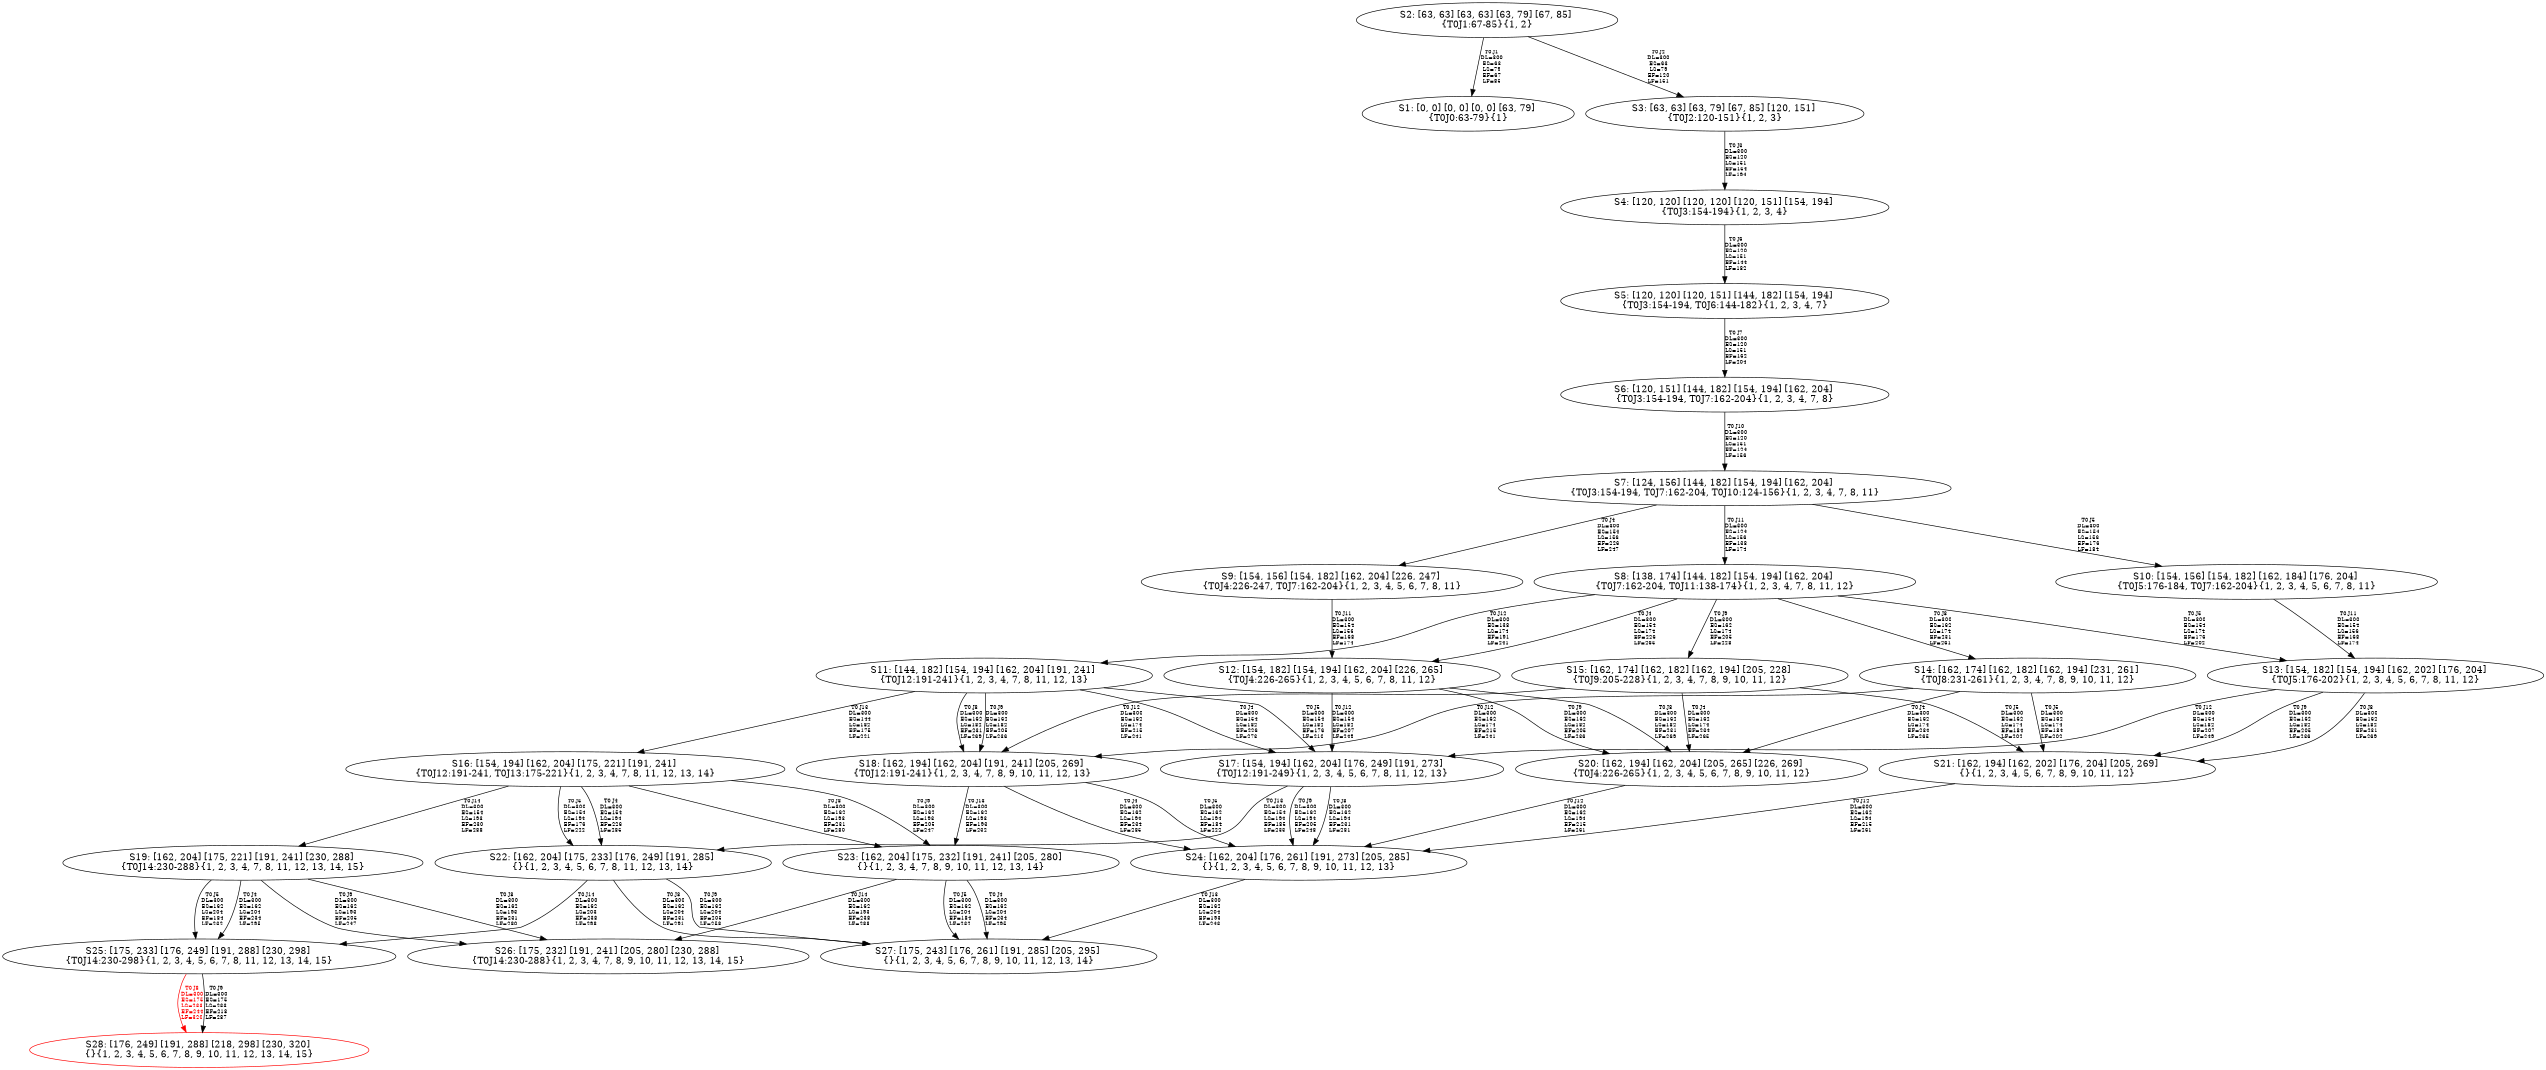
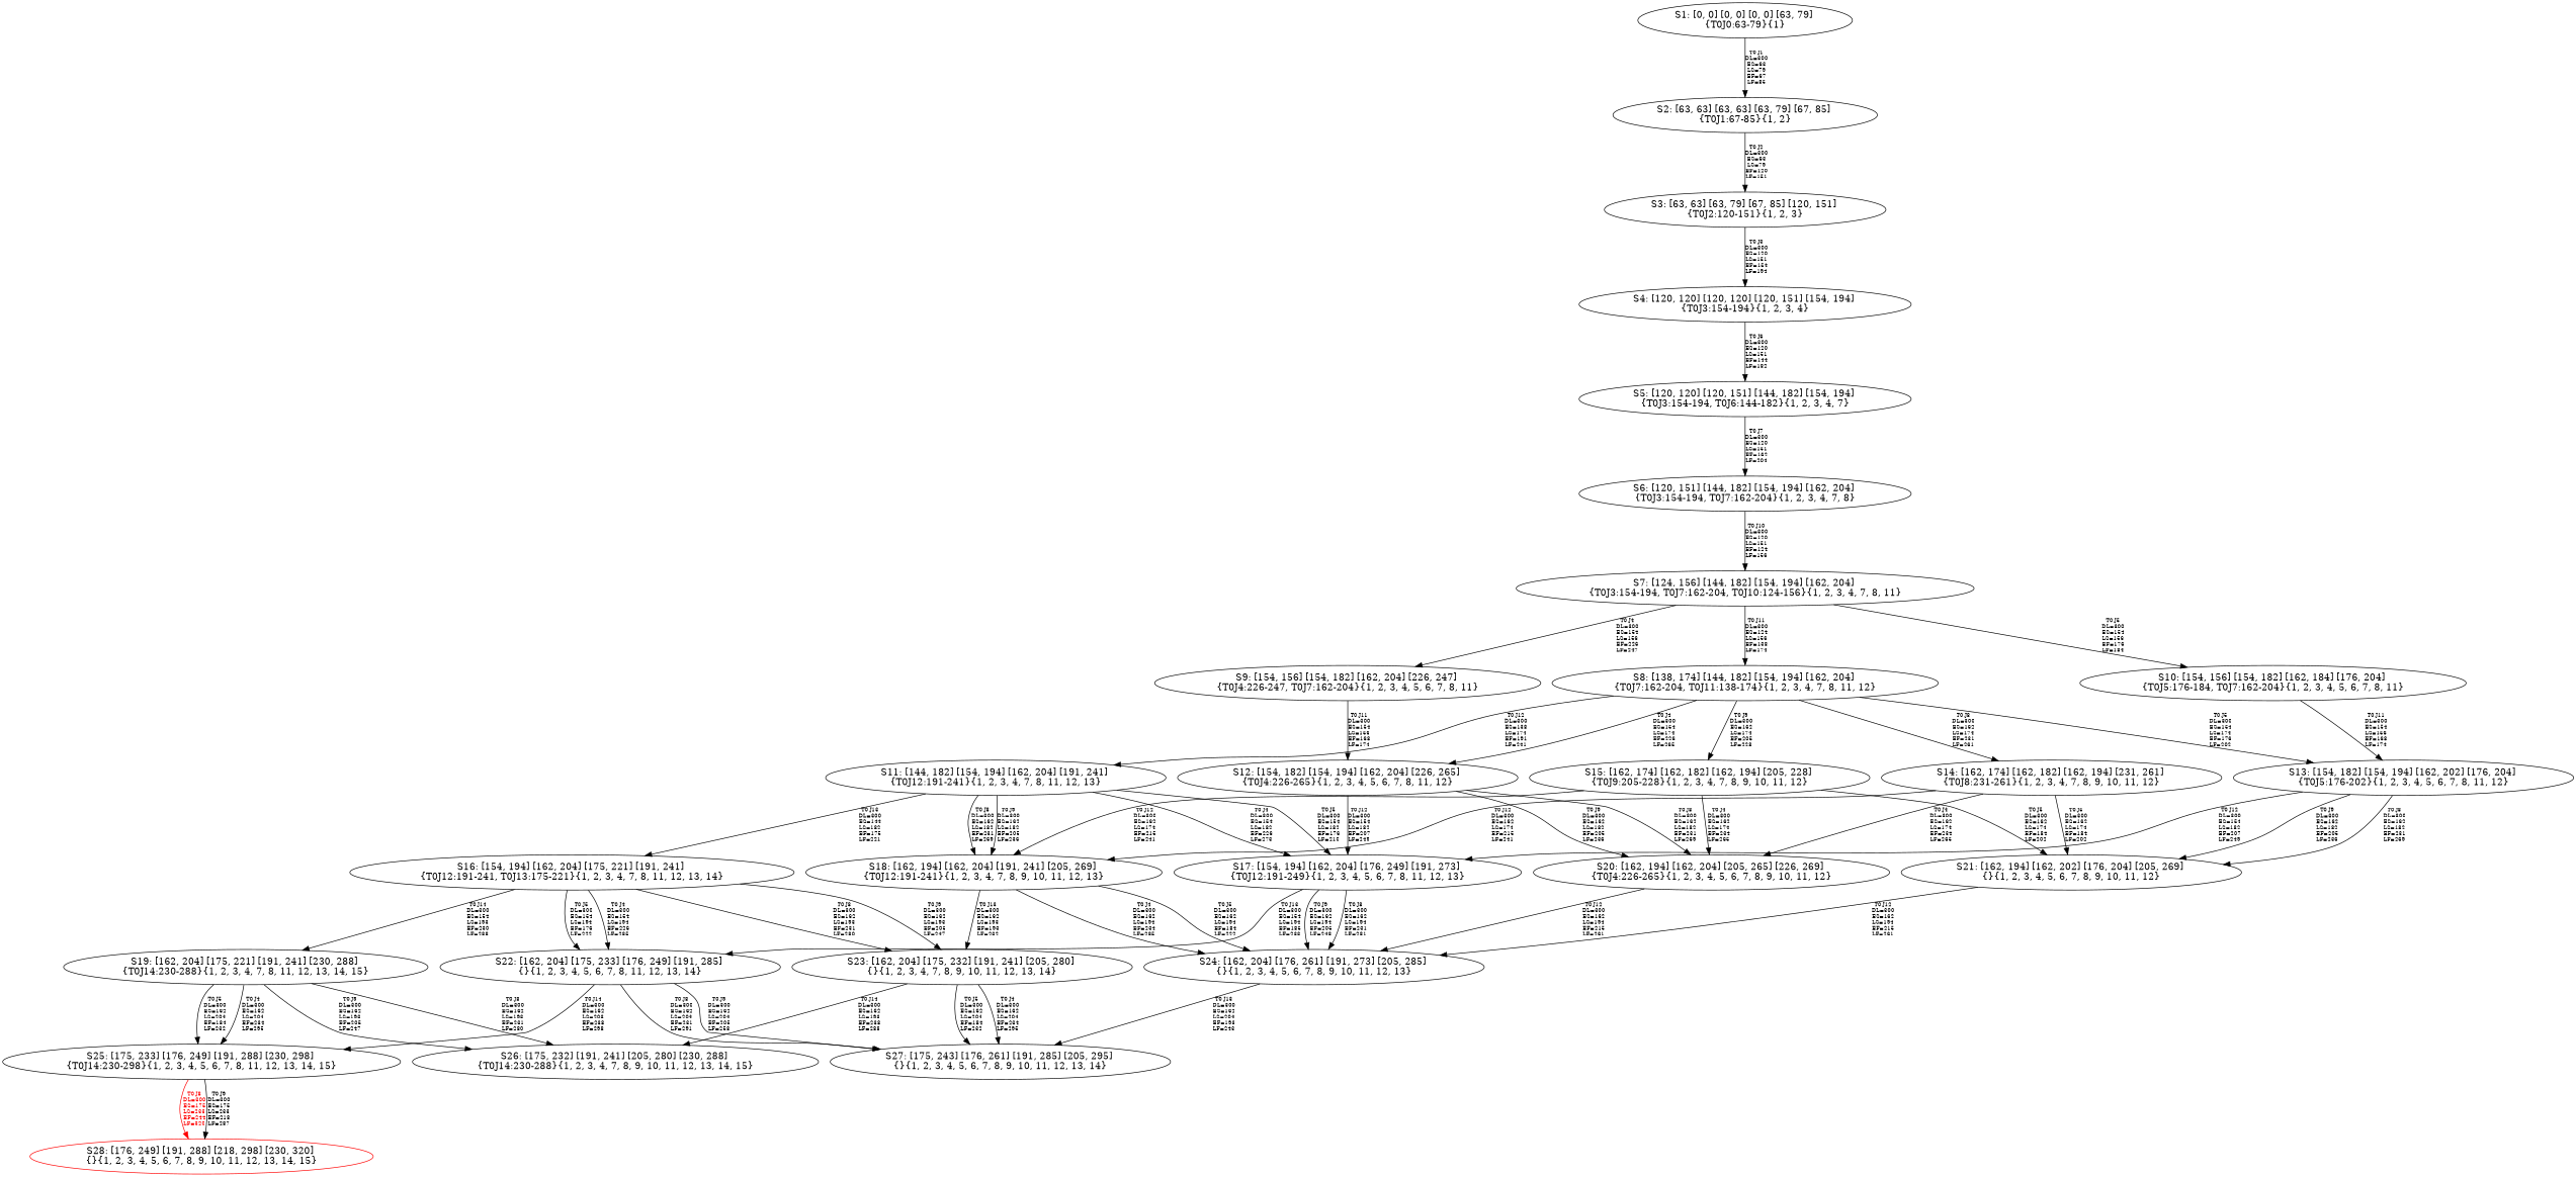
  digraph {
    edge [fontsize=8]
    n1 [label="S1: [0, 0] [0, 0] [0, 0] [63, 79] \n{T0J0:63-79}{1}"]
    n2 [label="S2: [63, 63] [63, 63] [63, 79] [67, 85] \n{T0J1:67-85}{1, 2}"]
    n3 [label="S3: [63, 63] [63, 79] [67, 85] [120, 151] \n{T0J2:120-151}{1, 2, 3}"]
    n4 [label="S4: [120, 120] [120, 120] [120, 151] [154, 194] \n{T0J3:154-194}{1, 2, 3, 4}"]
    n5 [label="S5: [120, 120] [120, 151] [144, 182] [154, 194] \n{T0J3:154-194, T0J6:144-182}{1, 2, 3, 4, 7}"]
    n6 [label="S6: [120, 151] [144, 182] [154, 194] [162, 204] \n{T0J3:154-194, T0J7:162-204}{1, 2, 3, 4, 7, 8}"]
    n7 [label="S7: [124, 156] [144, 182] [154, 194] [162, 204] \n{T0J3:154-194, T0J7:162-204, T0J10:124-156}{1, 2, 3, 4, 7, 8, 11}"]
    n8 [label="S8: [138, 174] [144, 182] [154, 194] [162, 204] \n{T0J7:162-204, T0J11:138-174}{1, 2, 3, 4, 7, 8, 11, 12}"]
    n9 [label="S9: [154, 156] [154, 182] [162, 204] [226, 247] \n{T0J4:226-247, T0J7:162-204}{1, 2, 3, 4, 5, 6, 7, 8, 11}"]
    n10 [label="S10: [154, 156] [154, 182] [162, 184] [176, 204] \n{T0J5:176-184, T0J7:162-204}{1, 2, 3, 4, 5, 6, 7, 8, 11}"]
    n11 [label="S11: [144, 182] [154, 194] [162, 204] [191, 241] \n{T0J12:191-241}{1, 2, 3, 4, 7, 8, 11, 12, 13}"]
    n12 [label="S12: [154, 182] [154, 194] [162, 204] [226, 265] \n{T0J4:226-265}{1, 2, 3, 4, 5, 6, 7, 8, 11, 12}"]
    n13 [label="S13: [154, 182] [154, 194] [162, 202] [176, 204] \n{T0J5:176-202}{1, 2, 3, 4, 5, 6, 7, 8, 11, 12}"]
    n14 [label="S14: [162, 174] [162, 182] [162, 194] [231, 261] \n{T0J8:231-261}{1, 2, 3, 4, 7, 8, 9, 10, 11, 12}"]
    n15 [label="S15: [162, 174] [162, 182] [162, 194] [205, 228] \n{T0J9:205-228}{1, 2, 3, 4, 7, 8, 9, 10, 11, 12}"]
    n16 [label="S16: [154, 194] [162, 204] [175, 221] [191, 241] \n{T0J12:191-241, T0J13:175-221}{1, 2, 3, 4, 7, 8, 11, 12, 13, 14}"]
    n17 [label="S17: [154, 194] [162, 204] [176, 249] [191, 273] \n{T0J12:191-249}{1, 2, 3, 4, 5, 6, 7, 8, 11, 12, 13}"]
    n18 [label="S18: [162, 194] [162, 204] [191, 241] [205, 269] \n{T0J12:191-241}{1, 2, 3, 4, 7, 8, 9, 10, 11, 12, 13}"]
    n19 [label="S20: [162, 194] [162, 204] [205, 265] [226, 269] \n{T0J4:226-265}{1, 2, 3, 4, 5, 6, 7, 8, 9, 10, 11, 12}"]
    n20 [label="S21: [162, 194] [162, 202] [176, 204] [205, 269] \n{}{1, 2, 3, 4, 5, 6, 7, 8, 9, 10, 11, 12}"]
    n21 [label="S19: [162, 204] [175, 221] [191, 241] [230, 288] \n{T0J14:230-288}{1, 2, 3, 4, 7, 8, 11, 12, 13, 14, 15}"]
    n22 [label="S22: [162, 204] [175, 233] [176, 249] [191, 285] \n{}{1, 2, 3, 4, 5, 6, 7, 8, 11, 12, 13, 14}"]
    n23 [label="S23: [162, 204] [175, 232] [191, 241] [205, 280] \n{}{1, 2, 3, 4, 7, 8, 9, 10, 11, 12, 13, 14}"]
    n24 [label="S24: [162, 204] [176, 261] [191, 273] [205, 285] \n{}{1, 2, 3, 4, 5, 6, 7, 8, 9, 10, 11, 12, 13}"]
    n25 [label="S25: [175, 233] [176, 249] [191, 288] [230, 298] \n{T0J14:230-298}{1, 2, 3, 4, 5, 6, 7, 8, 11, 12, 13, 14, 15}"]
    n26 [label="S26: [175, 232] [191, 241] [205, 280] [230, 288] \n{T0J14:230-288}{1, 2, 3, 4, 7, 8, 9, 10, 11, 12, 13, 14, 15}"]
    n27 [label="S27: [175, 243] [176, 261] [191, 285] [205, 295] \n{}{1, 2, 3, 4, 5, 6, 7, 8, 9, 10, 11, 12, 13, 14}"]
    n28 [color=Red label="S28: [176, 249] [191, 288] [218, 298] [230, 320] \n{}{1, 2, 3, 4, 5, 6, 7, 8, 9, 10, 11, 12, 13, 14, 15}"]
-   n2 -> n1 [label="T0 J1\nDL=300\nES=63\nLS=79\nEF=67\nLF=85"]
+   n1 -> n2 [label="T0 J1\nDL=300\nES=63\nLS=79\nEF=67\nLF=85"]
    n2 -> n3 [label="T0 J2\nDL=300\nES=63\nLS=79\nEF=120\nLF=151"]
    n3 -> n4 [label="T0 J3\nDL=300\nES=120\nLS=151\nEF=154\nLF=194"]
    n4 -> n5 [label="T0 J6\nDL=300\nES=120\nLS=151\nEF=144\nLF=182"]
    n5 -> n6 [label="T0 J7\nDL=300\nES=120\nLS=151\nEF=162\nLF=204"]
    n6 -> n7 [label="T0 J10\nDL=300\nES=120\nLS=151\nEF=124\nLF=156"]
    n7 -> n8 [label="T0 J11\nDL=300\nES=124\nLS=156\nEF=138\nLF=174"]
    n7 -> n9 [label="T0 J4\nDL=300\nES=154\nLS=156\nEF=226\nLF=247"]
    n7 -> n10 [label="T0 J5\nDL=300\nES=154\nLS=156\nEF=176\nLF=184"]
    n8 -> n11 [label="T0 J12\nDL=300\nES=138\nLS=174\nEF=191\nLF=241"]
    n8 -> n12 [label="T0 J4\nDL=300\nES=154\nLS=174\nEF=226\nLF=265"]
    n8 -> n13 [label="T0 J5\nDL=300\nES=154\nLS=174\nEF=176\nLF=202"]
    n8 -> n14 [label="T0 J8\nDL=300\nES=162\nLS=174\nEF=231\nLF=261"]
    n8 -> n15 [label="T0 J9\nDL=300\nES=162\nLS=174\nEF=205\nLF=228"]
    n9 -> n12 [label="T0 J11\nDL=300\nES=154\nLS=156\nEF=168\nLF=174"]
    n10 -> n13 [label="T0 J11\nDL=300\nES=154\nLS=156\nEF=168\nLF=174"]
    n11 -> n16 [label="T0 J13\nDL=300\nES=144\nLS=182\nEF=175\nLF=221"]
    n11 -> n17 [label="T0 J4\nDL=300\nES=154\nLS=182\nEF=226\nLF=273"]
    n11 -> n17 [label="T0 J5\nDL=300\nES=154\nLS=182\nEF=176\nLF=210"]
    n11 -> n18 [label="T0 J8\nDL=300\nES=162\nLS=182\nEF=231\nLF=269"]
    n11 -> n18 [label="T0 J9\nDL=300\nES=162\nLS=182\nEF=205\nLF=236"]
    n12 -> n17 [label="T0 J12\nDL=300\nES=154\nLS=182\nEF=207\nLF=249"]
    n12 -> n19 [label="T0 J8\nDL=300\nES=162\nLS=182\nEF=231\nLF=269"]
    n12 -> n19 [label="T0 J9\nDL=300\nES=162\nLS=182\nEF=205\nLF=236"]
    n13 -> n17 [label="T0 J12\nDL=300\nES=154\nLS=182\nEF=207\nLF=249"]
    n13 -> n20 [label="T0 J8\nDL=300\nES=162\nLS=182\nEF=231\nLF=269"]
    n13 -> n20 [label="T0 J9\nDL=300\nES=162\nLS=182\nEF=205\nLF=236"]
    n14 -> n18 [label="T0 J12\nDL=300\nES=162\nLS=174\nEF=215\nLF=241"]
    n14 -> n19 [label="T0 J4\nDL=300\nES=162\nLS=174\nEF=234\nLF=265"]
    n14 -> n20 [label="T0 J5\nDL=300\nES=162\nLS=174\nEF=184\nLF=202"]
    n15 -> n18 [label="T0 J12\nDL=300\nES=162\nLS=174\nEF=215\nLF=241"]
    n15 -> n19 [label="T0 J4\nDL=300\nES=162\nLS=174\nEF=234\nLF=265"]
    n15 -> n20 [label="T0 J5\nDL=300\nES=162\nLS=174\nEF=184\nLF=202"]
    n16 -> n21 [label="T0 J14\nDL=300\nES=154\nLS=193\nEF=230\nLF=288"]
    n16 -> n22 [label="T0 J4\nDL=300\nES=154\nLS=194\nEF=226\nLF=285"]
    n16 -> n22 [label="T0 J5\nDL=300\nES=154\nLS=194\nEF=176\nLF=222"]
    n16 -> n23 [label="T0 J8\nDL=300\nES=162\nLS=193\nEF=231\nLF=280"]
    n16 -> n23 [label="T0 J9\nDL=300\nES=162\nLS=193\nEF=205\nLF=247"]
    n17 -> n22 [label="T0 J13\nDL=300\nES=154\nLS=194\nEF=185\nLF=233"]
    n17 -> n24 [label="T0 J8\nDL=300\nES=162\nLS=194\nEF=231\nLF=281"]
    n17 -> n24 [label="T0 J9\nDL=300\nES=162\nLS=194\nEF=205\nLF=248"]
    n18 -> n23 [label="T0 J13\nDL=300\nES=162\nLS=193\nEF=193\nLF=232"]
    n18 -> n24 [label="T0 J4\nDL=300\nES=162\nLS=194\nEF=234\nLF=285"]
    n18 -> n24 [label="T0 J5\nDL=300\nES=162\nLS=194\nEF=184\nLF=222"]
    n19 -> n24 [label="T0 J12\nDL=300\nES=162\nLS=194\nEF=215\nLF=261"]
    n20 -> n24 [label="T0 J12\nDL=300\nES=162\nLS=194\nEF=215\nLF=261"]
    n21 -> n25 [label="T0 J4\nDL=300\nES=162\nLS=204\nEF=234\nLF=295"]
    n21 -> n25 [label="T0 J5\nDL=300\nES=162\nLS=204\nEF=184\nLF=232"]
    n21 -> n26 [label="T0 J8\nDL=300\nES=162\nLS=193\nEF=231\nLF=280"]
    n21 -> n26 [label="T0 J9\nDL=300\nES=162\nLS=193\nEF=205\nLF=247"]
    n22 -> n25 [label="T0 J14\nDL=300\nES=162\nLS=203\nEF=238\nLF=298"]
    n22 -> n27 [label="T0 J8\nDL=300\nES=162\nLS=204\nEF=231\nLF=291"]
    n22 -> n27 [label="T0 J9\nDL=300\nES=162\nLS=204\nEF=205\nLF=258"]
    n23 -> n26 [label="T0 J14\nDL=300\nES=162\nLS=193\nEF=238\nLF=288"]
    n23 -> n27 [label="T0 J4\nDL=300\nES=162\nLS=204\nEF=234\nLF=295"]
    n23 -> n27 [label="T0 J5\nDL=300\nES=162\nLS=204\nEF=184\nLF=232"]
    n24 -> n27 [label="T0 J13\nDL=300\nES=162\nLS=204\nEF=193\nLF=243"]
    n25 -> n28 [color=Red fontcolor=Red label="T0 J8\nDL=300\nES=175\nLS=233\nEF=244\nLF=320"]
    n25 -> n28 [label="T0 J9\nDL=300\nES=175\nLS=233\nEF=218\nLF=287"]
  }
